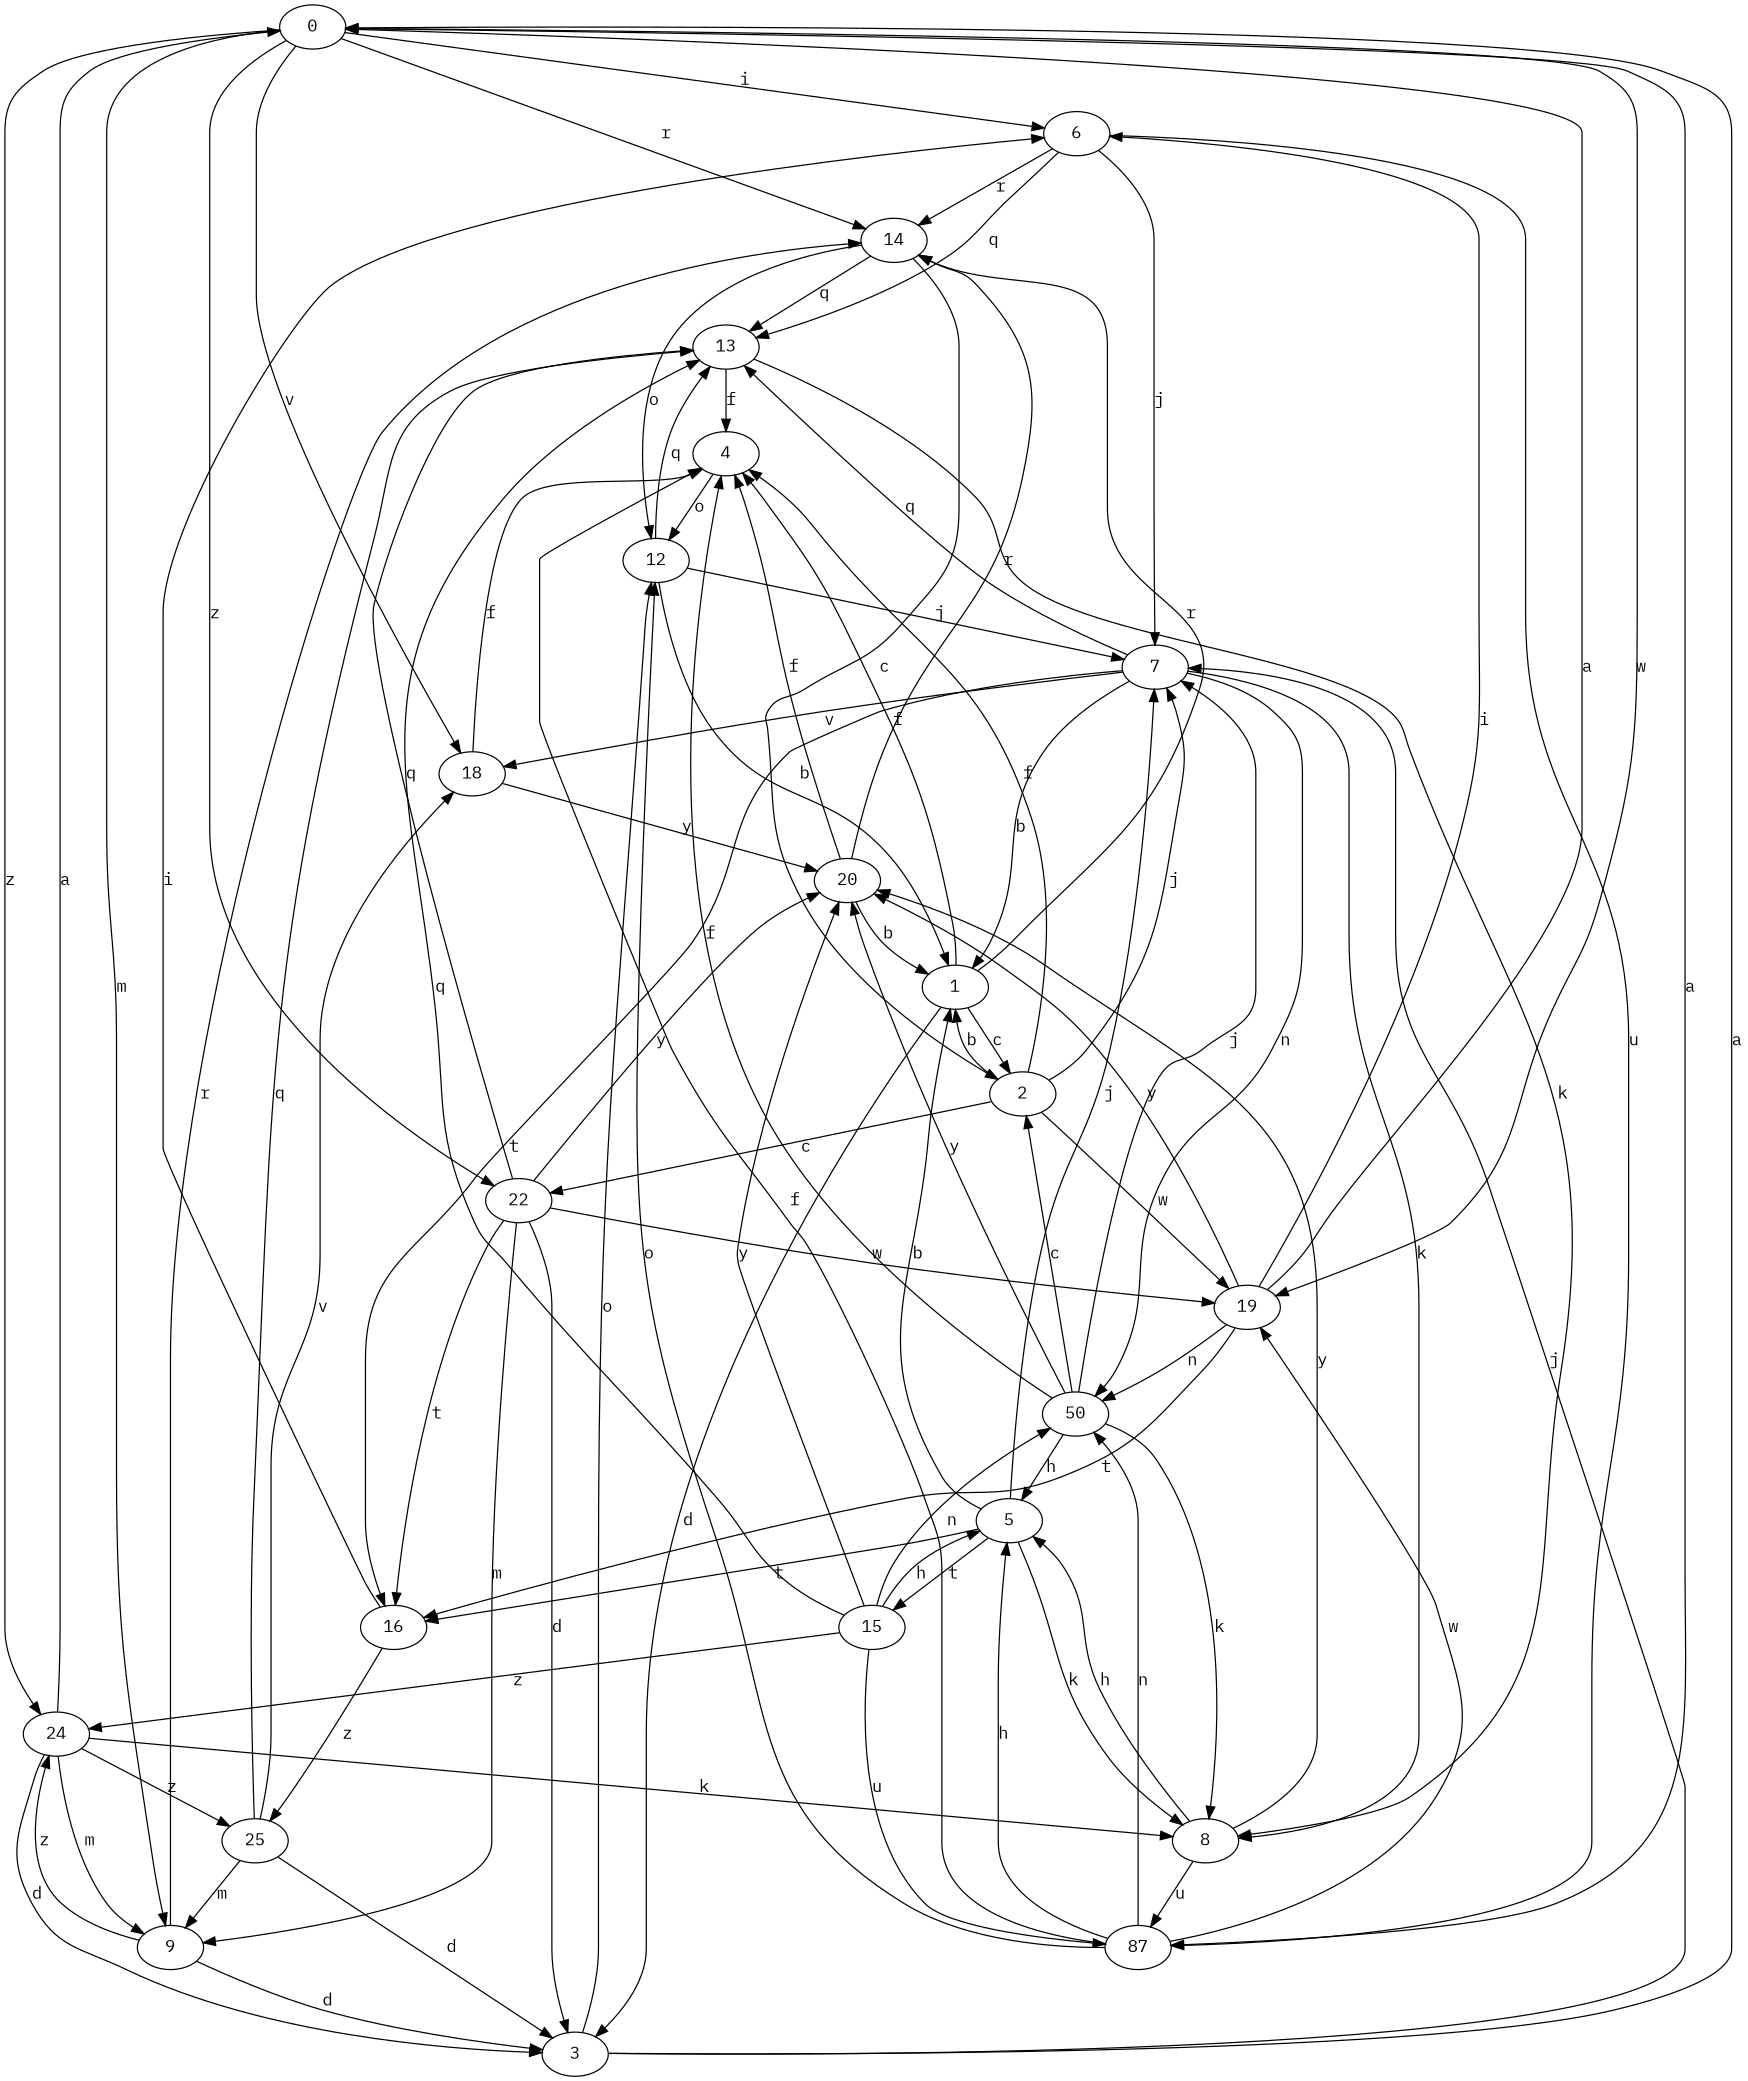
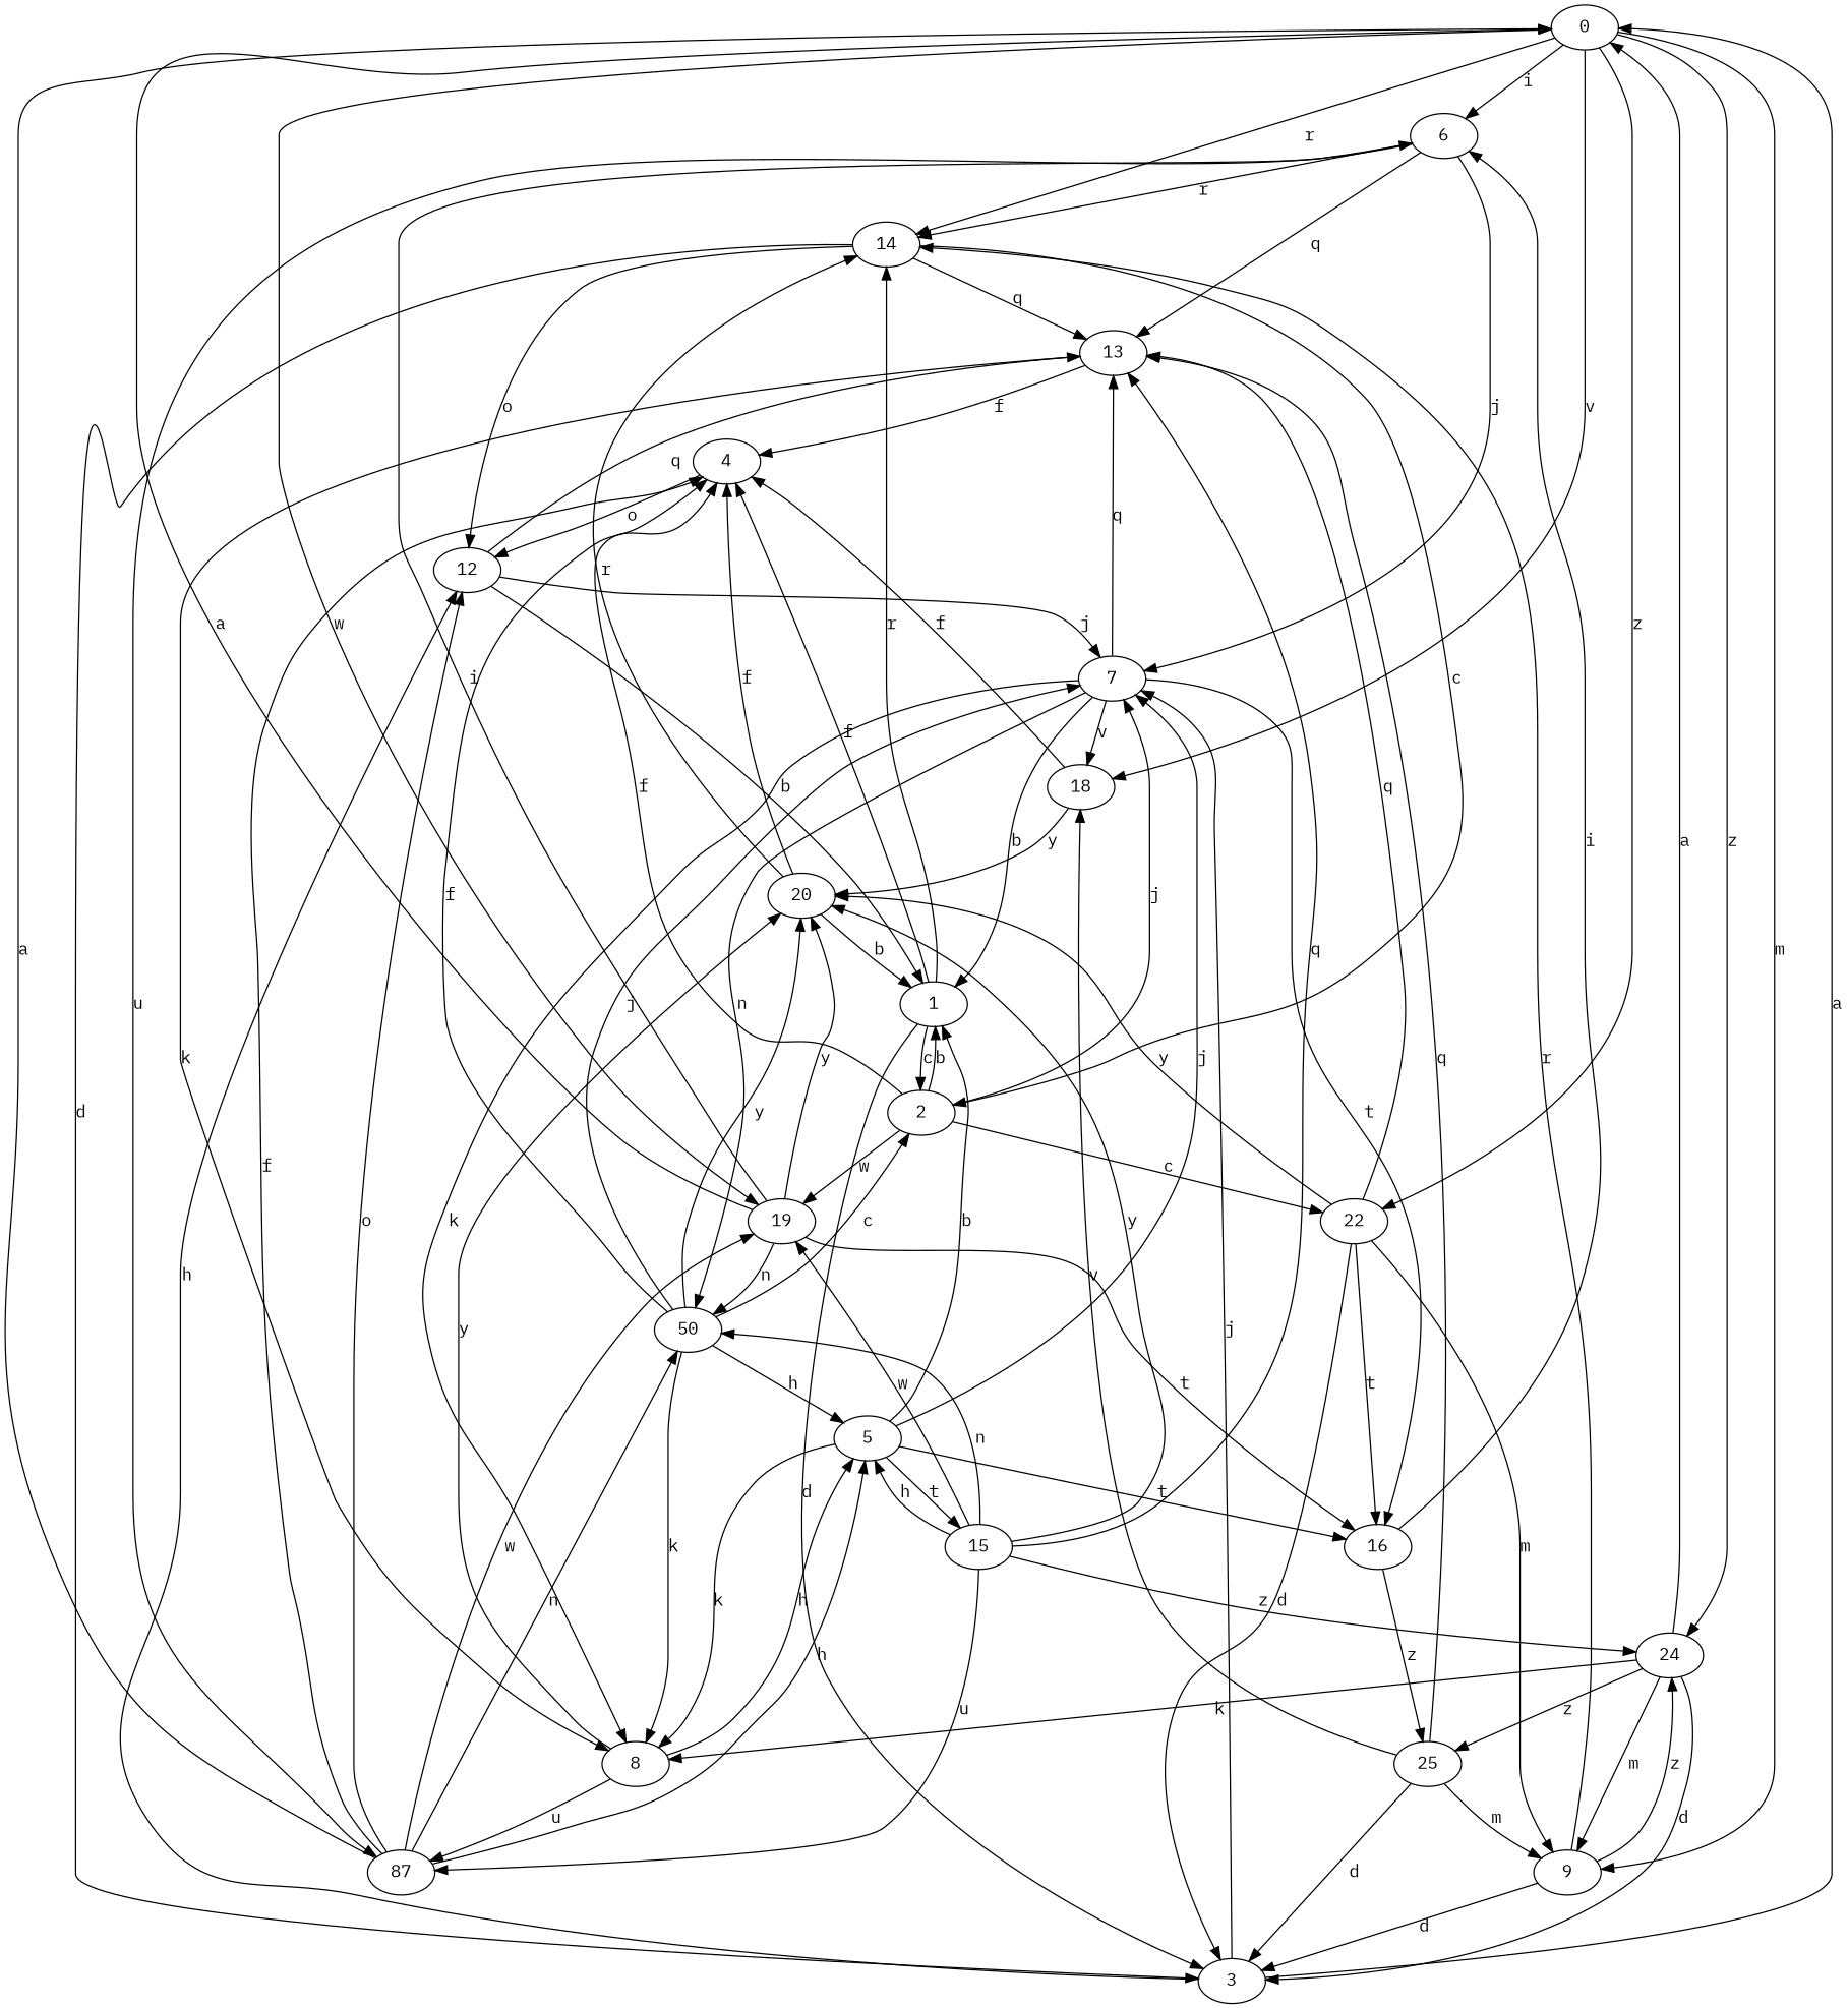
  strict digraph {
    fontname="IBM Plex Mono"
    node [fontname="IBM Plex Mono"]
    edge [fontname="IBM Plex Mono"]
    0
    6
    9
    14
    18
    19
    22
    24
    7
    13
    n11 [label=87]
    3
    2
    12
    4
    20
    16
    n18 [label=50]
    8
    25
    1
    5
    15
    0 -> 6 [label=i]
    0 -> 9 [label=m]
    0 -> 14 [label=r]
    0 -> 18 [label=v]
    0 -> 19 [label=w]
    0 -> 22 [label=z]
    0 -> 24 [label=z]
    6 -> 14 [label=r]
    6 -> 7 [label=j]
    6 -> 13 [label=q]
    6 -> n11 [label=u]
    9 -> 14 [label=r]
    9 -> 24 [label=z]
    9 -> 3 [label=d]
    14 -> 13 [label=q]
+   14 -> 3 [label=d]
    14 -> 2 [label=c]
    14 -> 12 [label=o]
    18 -> 4 [label=f]
    18 -> 20 [label=y]
    19 -> 0 [label=a]
    19 -> 6 [label=i]
    19 -> 20 [label=y]
    19 -> 16 [label=t]
    19 -> n18 [label=n]
    22 -> 9 [label=m]
    22 -> 13 [label=q]
    22 -> 3 [label=d]
    22 -> 20 [label=y]
    22 -> 16 [label=t]
    24 -> 0 [label=a]
    24 -> 9 [label=m]
    24 -> 3 [label=d]
    24 -> 8 [label=k]
    24 -> 25 [label=z]
    7 -> 18 [label=v]
    7 -> 13 [label=q]
    7 -> 16 [label=t]
    7 -> n18 [label=n]
    7 -> 8 [label=k]
    7 -> 1 [label=b]
    13 -> 4 [label=f]
    13 -> 8 [label=k]
-   0 -> n11 [label=a]
+   n11 -> 0 [label=a]
    n11 -> 19 [label=w]
    n11 -> 12 [label=o]
    n11 -> 4 [label=f]
    n11 -> n18 [label=n]
    n11 -> 5 [label=h]
    3 -> 0 [label=a]
    3 -> 7 [label=j]
-   3 -> 12 [label=o]
+   3 -> 12 [label=h]
    2 -> 19 [label=w]
    2 -> 22 [label=c]
    2 -> 7 [label=j]
    2 -> 4 [label=f]
    2 -> 1 [label=b]
    12 -> 7 [label=j]
    12 -> 13 [label=q]
    12 -> 1 [label=b]
    4 -> 12 [label=o]
    20 -> 14 [label=r]
    20 -> 4 [label=f]
    20 -> 1 [label=b]
    16 -> 6 [label=i]
    16 -> 25 [label=z]
    n18 -> 7 [label=j]
    n18 -> 2 [label=c]
    n18 -> 4 [label=f]
    n18 -> 20 [label=y]
    n18 -> 8 [label=k]
    n18 -> 5 [label=h]
    8 -> n11 [label=u]
    8 -> 20 [label=y]
    8 -> 5 [label=h]
    25 -> 9 [label=m]
    25 -> 18 [label=v]
    25 -> 13 [label=q]
    25 -> 3 [label=d]
    1 -> 14 [label=r]
    1 -> 3 [label=d]
    1 -> 2 [label=c]
    1 -> 4 [label=f]
    5 -> 7 [label=j]
    5 -> 16 [label=t]
    5 -> 8 [label=k]
    5 -> 1 [label=b]
    5 -> 15 [label=t]
-   22 -> 19 [label=w]
+   15 -> 19 [label=w]
    15 -> 24 [label=z]
    15 -> 13 [label=q]
    15 -> n11 [label=u]
    15 -> 20 [label=y]
    15 -> n18 [label=n]
    15 -> 5 [label=h]
  }
